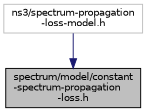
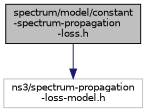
  digraph {
    node [fontname=Helvetica fontsize=10 shape=record style=filled]
    n1 [color=black fillcolor=grey75 fontcolor=black height=0.2 label="spectrum/model/constant\l-spectrum-propagation\l-loss.h" width=0.4]
    n2 [color=grey75 fillcolor=white height=0.2 label="ns3/spectrum-propagation\l-loss-model.h" width=0.4]
-   n2 -> n1 [color=midnightblue fontname=Helvetica fontsize=10 labelfontname=Helvetica labelfontsize=10 style=solid]
+   n1 -> n2 [color=midnightblue fontname=Helvetica fontsize=10 labelfontname=Helvetica labelfontsize=10 style=solid]
  }
